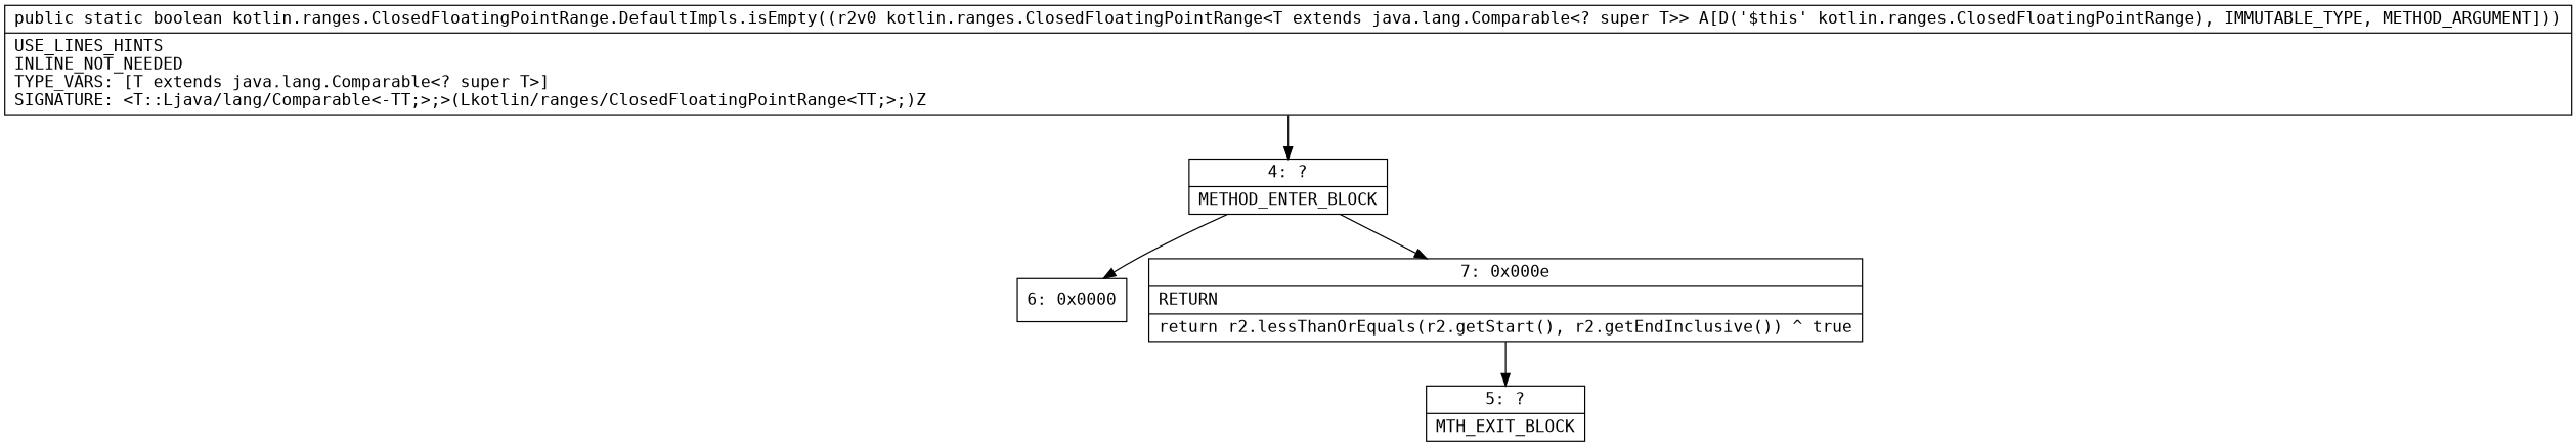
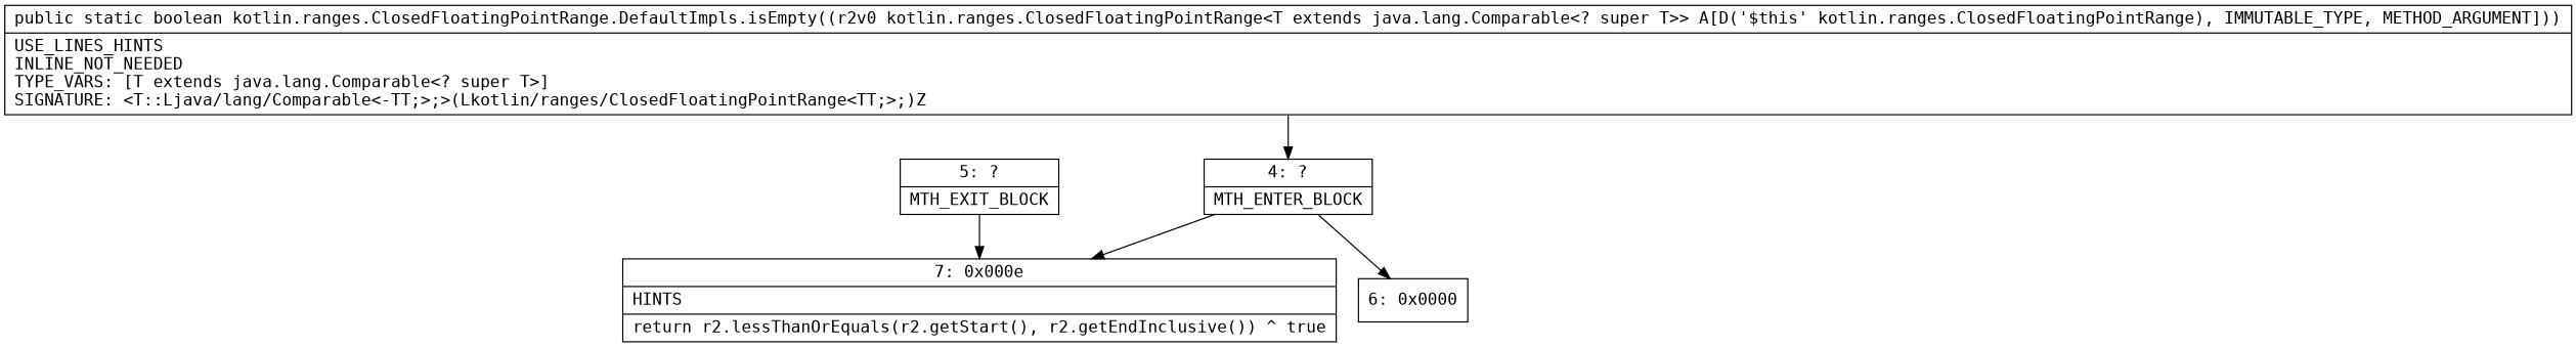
  digraph {
    fontname="DejaVu Sans Mono"
    node [fontname="DejaVu Sans Mono" shape=record]
    edge [fontname="DejaVu Sans Mono"]
-   n1 [label="{4\:\ ?|METHOD_ENTER_BLOCK\l}"]
+   n1 [label="{4\:\ ?|MTH_ENTER_BLOCK\l}"]
    n2 [label="{6\:\ 0x0000}"]
-   n3 [label="{7\:\ 0x000e|RETURN\l|return r2.lessThanOrEquals(r2.getStart(), r2.getEndInclusive()) ^ true\l}"]
+   n3 [label="{7\:\ 0x000e|HINTS\l|return r2.lessThanOrEquals(r2.getStart(), r2.getEndInclusive()) ^ true\l}"]
    n4 [label="{5\:\ ?|MTH_EXIT_BLOCK\l}"]
    n5 [label="{public static boolean kotlin.ranges.ClosedFloatingPointRange.DefaultImpls.isEmpty((r2v0 kotlin.ranges.ClosedFloatingPointRange\<T extends java.lang.Comparable\<? super T\>\> A[D('$this' kotlin.ranges.ClosedFloatingPointRange), IMMUTABLE_TYPE, METHOD_ARGUMENT]))  | USE_LINES_HINTS\lINLINE_NOT_NEEDED\lTYPE_VARS: [T extends java.lang.Comparable\<? super T\>]\lSIGNATURE: \<T::Ljava\/lang\/Comparable\<\-TT;\>;\>(Lkotlin\/ranges\/ClosedFloatingPointRange\<TT;\>;)Z\l}"]
    n1 -> n2
    n1 -> n3
-   n3 -> n4
+   n4 -> n3
    n5 -> n1
  }
